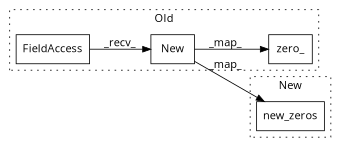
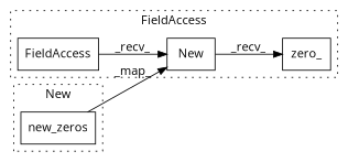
  digraph {
    fontname="Open Sans"
    rankdir=LR
    node [a=32 fontname="Open Sans" shape=box]
    edge [fontname="Open Sans"]
    n1 [l="4,1" label=New s="18334,18376"]
    n2 [l=7 label=zero_ s=18378]
    n3 [a=22 l=11 label=FieldAccess s=18322]
    n4 [l="10,1" label=new_zeros s="18187,18235"]
    subgraph cluster_1 {
-     label=Old
+     label=FieldAccess
      style=dotted
      n1
      n2
      n3
    }
    subgraph cluster_2 {
      label=New
      style=dotted
      n4
    }
-   n1 -> n2 [label=_map_]
-   n1 -> n4 [label=_map_]
+   n1 -> n2 [label=_recv_]
+   n4 -> n1 [label=_map_]
    n3 -> n1 [label=_recv_]
  }
